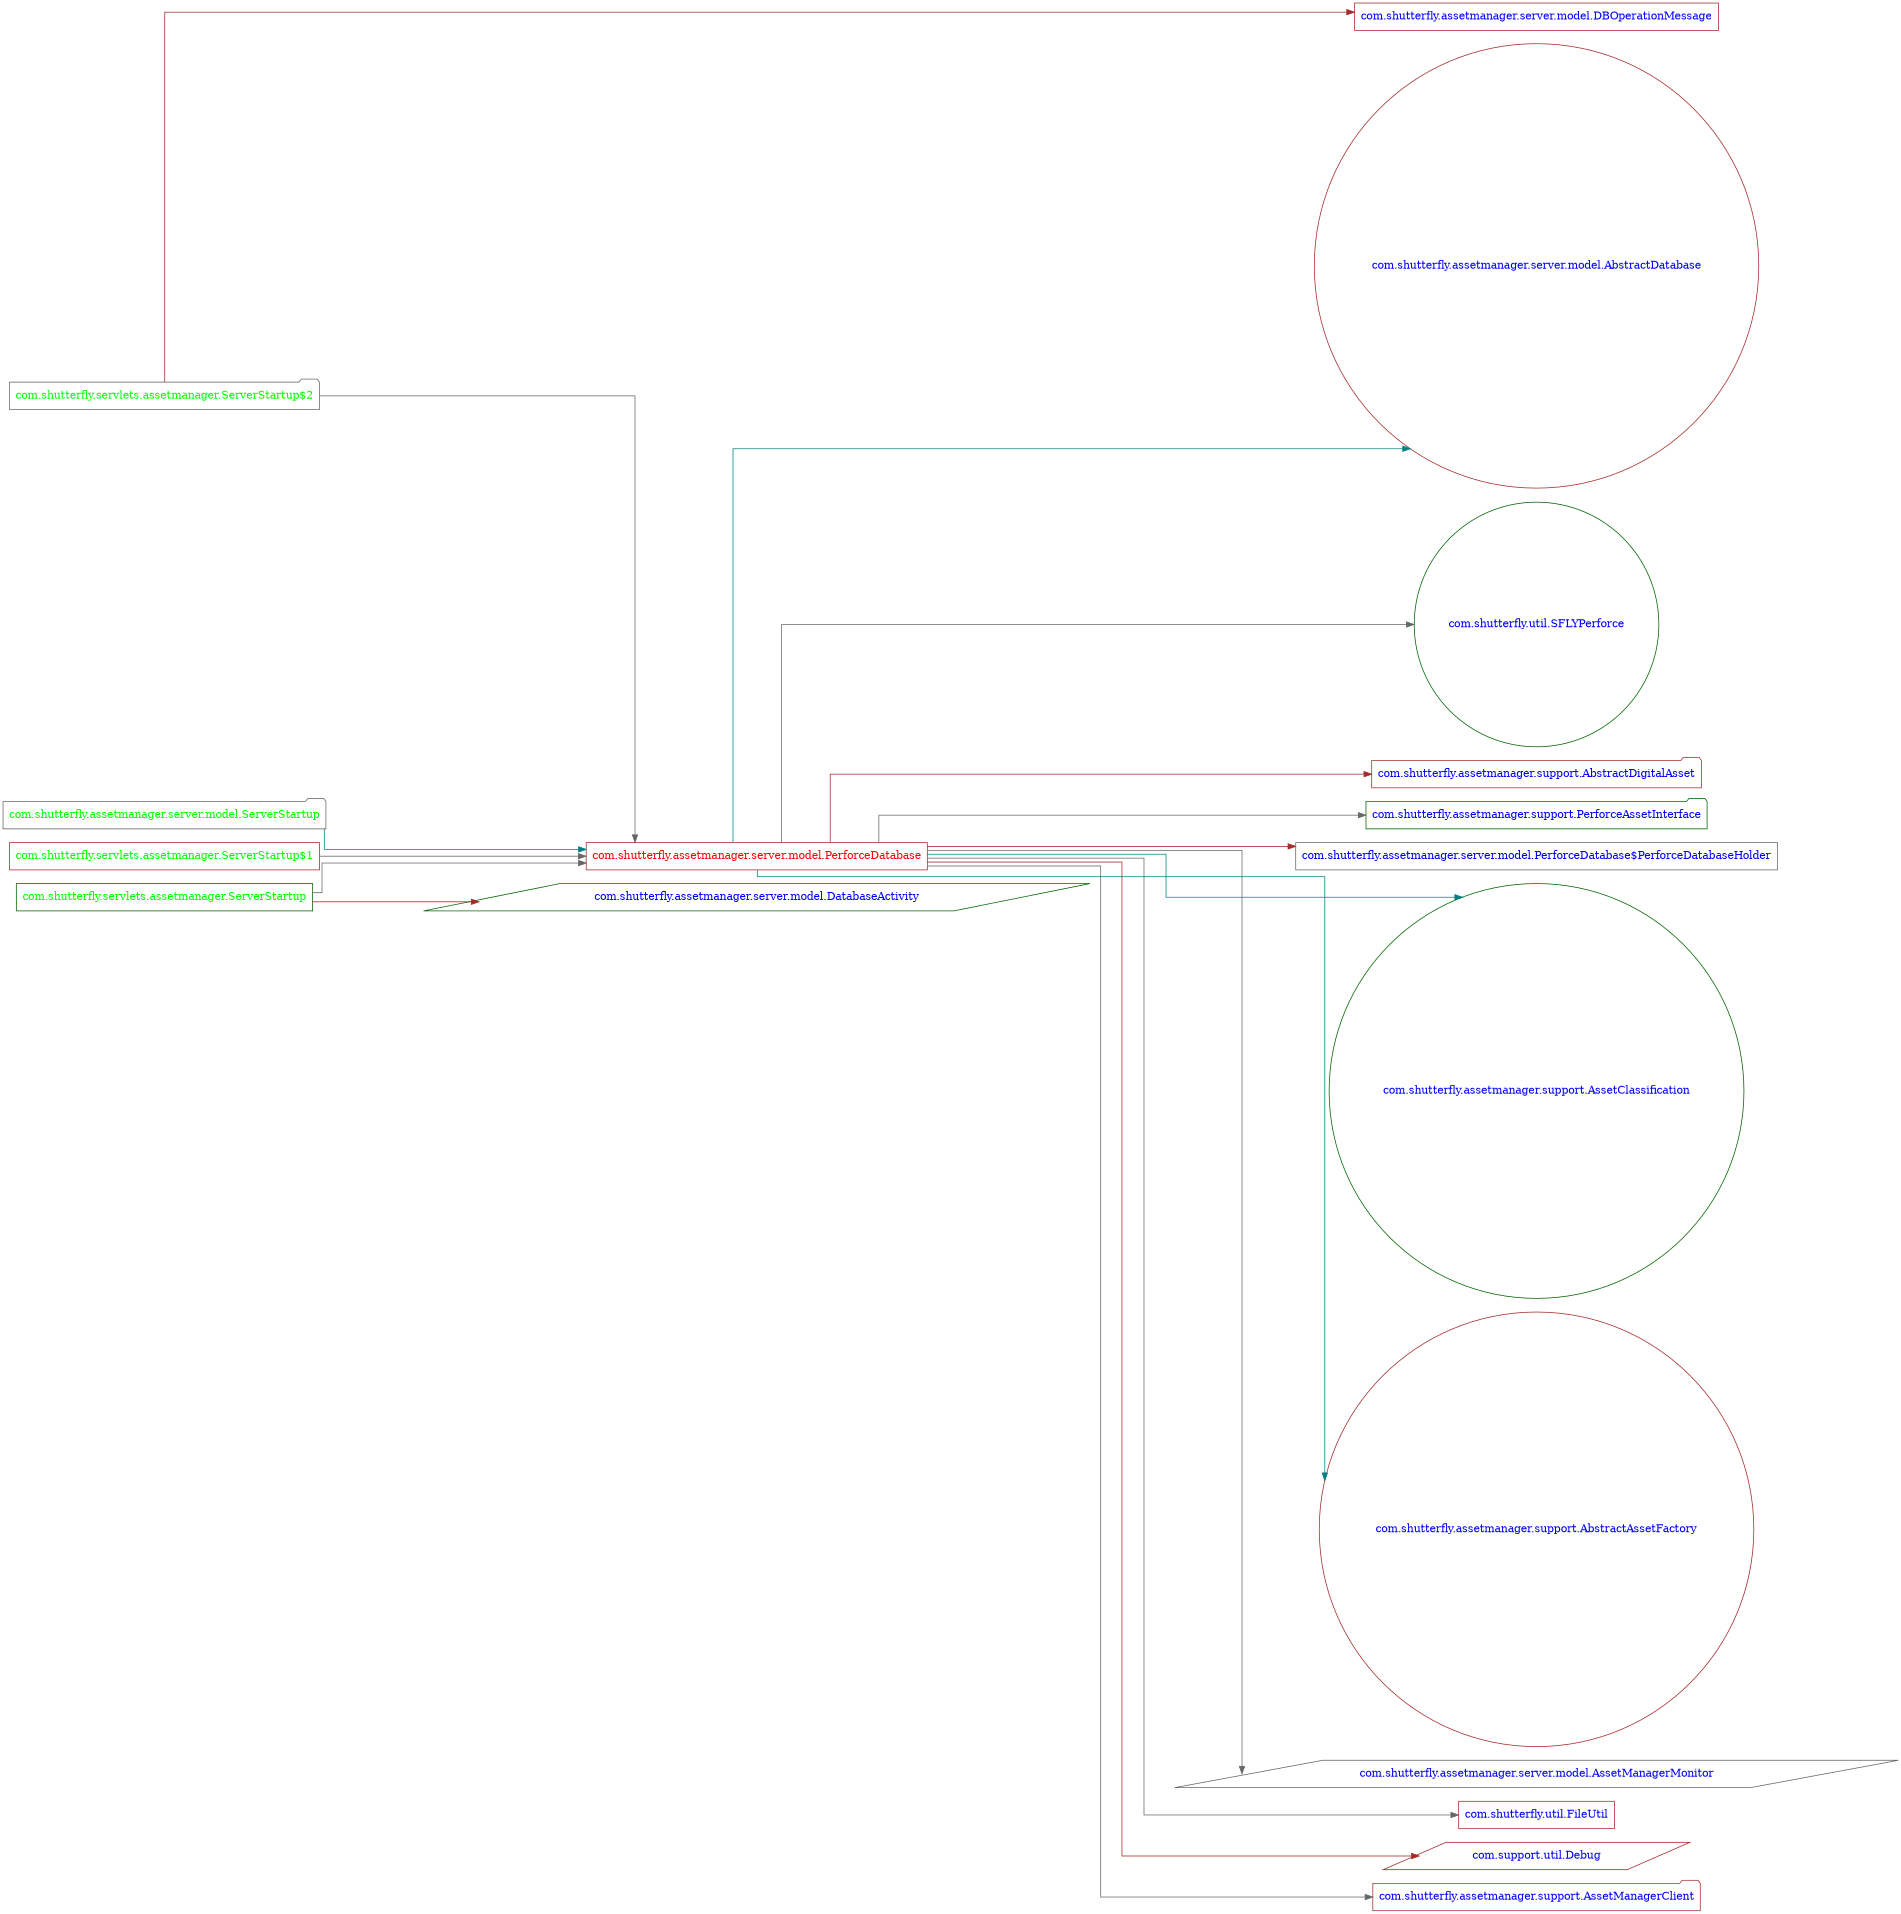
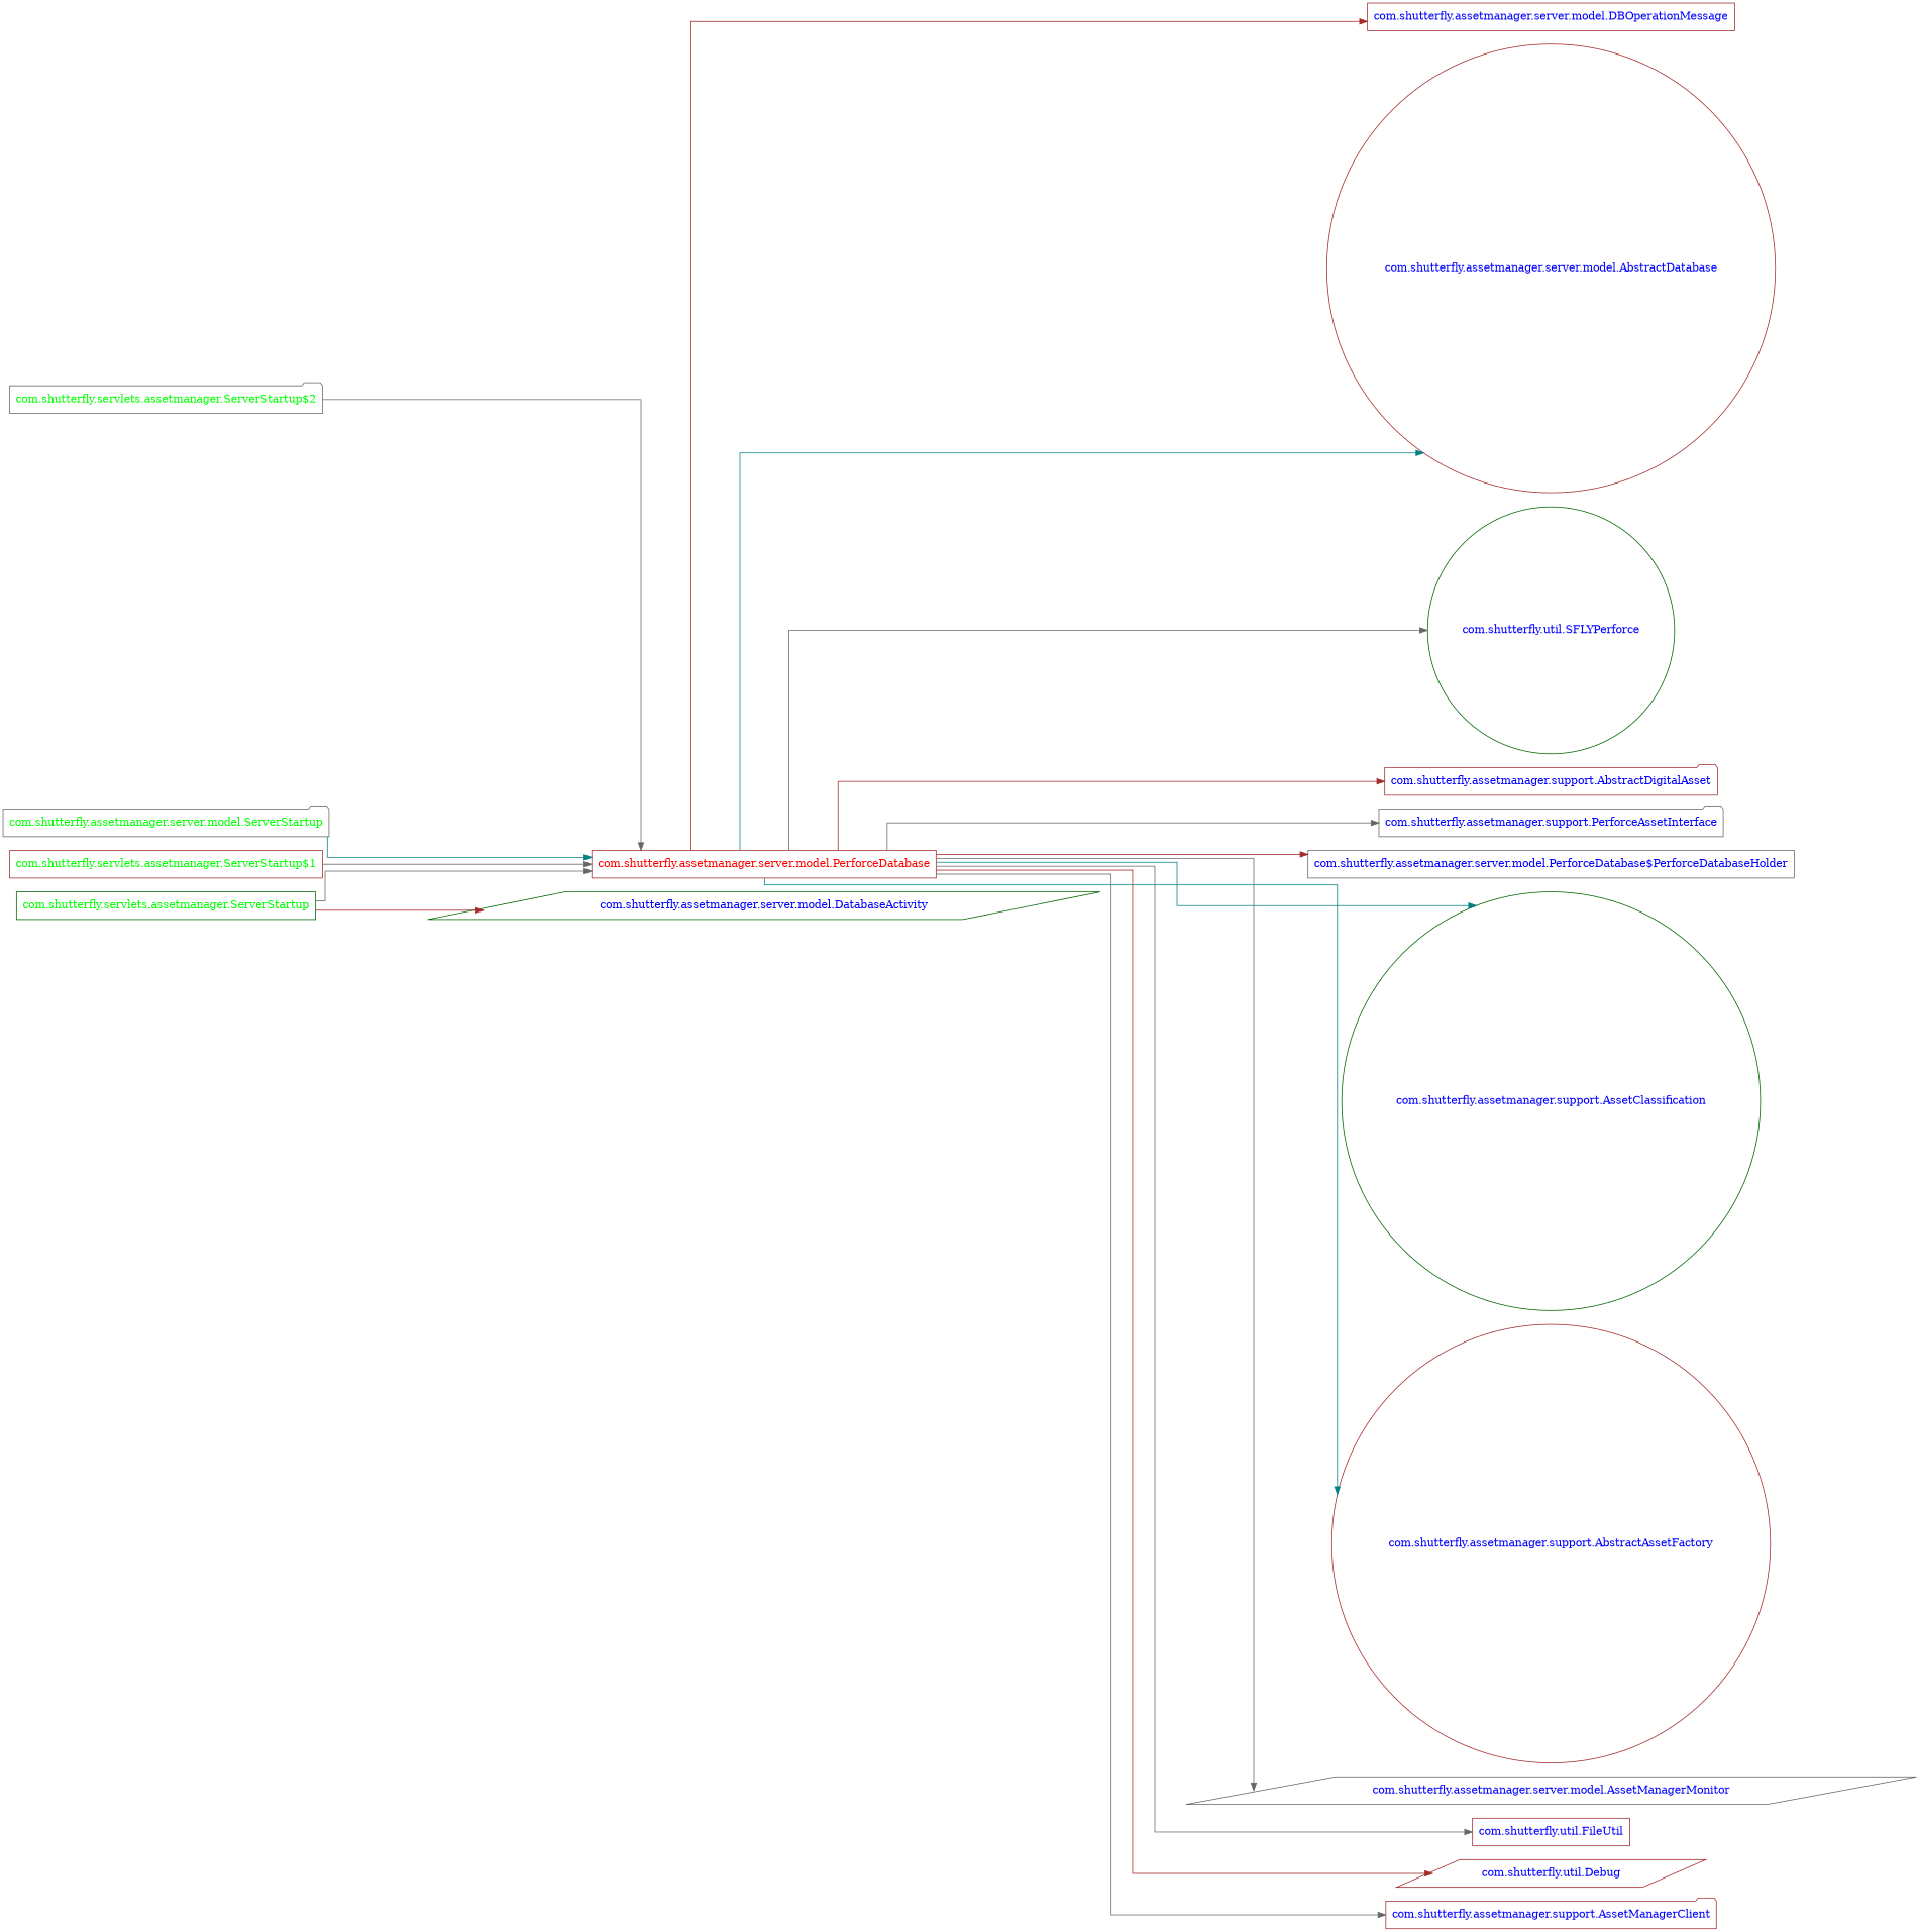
  digraph {
    concentrate=true
    rankdir=LR
    ranksep=2.0
    splines=ortho
    node [color=brown fontcolor=blue shape=box]
    edge [color=gray40]
    "com.shutterfly.assetmanager.server.model.PerforceDatabase" [fontcolor=red]
    "com.shutterfly.assetmanager.server.model.AbstractDatabase" [shape=circle]
    "com.shutterfly.util.SFLYPerforce" [color=darkgreen shape=circle]
    "com.shutterfly.assetmanager.support.AbstractDigitalAsset" [shape=folder]
-   "com.shutterfly.assetmanager.support.PerforceAssetInterface" [color=darkgreen shape=folder]
+   "com.shutterfly.assetmanager.support.PerforceAssetInterface" [color=gray40 shape=folder]
    "com.shutterfly.assetmanager.server.model.DBOperationMessage"
    "com.shutterfly.assetmanager.server.model.PerforceDatabase$PerforceDatabaseHolder" [color=gray40]
    "com.shutterfly.assetmanager.support.AssetClassification" [color=darkgreen shape=circle]
    "com.shutterfly.assetmanager.support.AbstractAssetFactory" [shape=circle]
    "com.shutterfly.assetmanager.server.model.AssetManagerMonitor" [color=gray40 shape=parallelogram]
    "com.shutterfly.util.FileUtil"
-   "com.shutterfly.util.Debug" [shape=parallelogram label="com.support.util.Debug"]
+   "com.shutterfly.util.Debug" [shape=parallelogram]
    "com.shutterfly.assetmanager.support.AssetManagerClient" [shape=folder]
    "com.shutterfly.assetmanager.server.model.DatabaseActivity" [color=darkgreen shape=parallelogram]
    "com.shutterfly.assetmanager.server.model.ServerStartup" [color=gray40 fontcolor=green shape=folder]
    "com.shutterfly.servlets.assetmanager.ServerStartup$1" [fontcolor=green]
    "com.shutterfly.servlets.assetmanager.ServerStartup" [color=darkgreen fontcolor=green]
    "com.shutterfly.servlets.assetmanager.ServerStartup$2" [color=gray40 fontcolor=green shape=folder]
    "com.shutterfly.assetmanager.server.model.PerforceDatabase" -> "com.shutterfly.assetmanager.server.model.AbstractDatabase" [color=teal]
    "com.shutterfly.assetmanager.server.model.PerforceDatabase" -> "com.shutterfly.util.SFLYPerforce"
    "com.shutterfly.assetmanager.server.model.PerforceDatabase" -> "com.shutterfly.assetmanager.support.AbstractDigitalAsset" [color=brown]
    "com.shutterfly.assetmanager.server.model.PerforceDatabase" -> "com.shutterfly.assetmanager.support.PerforceAssetInterface"
-   "com.shutterfly.servlets.assetmanager.ServerStartup$2" -> "com.shutterfly.assetmanager.server.model.DBOperationMessage" [color=brown]
+   "com.shutterfly.assetmanager.server.model.PerforceDatabase" -> "com.shutterfly.assetmanager.server.model.DBOperationMessage" [color=brown]
    "com.shutterfly.assetmanager.server.model.PerforceDatabase" -> "com.shutterfly.assetmanager.server.model.PerforceDatabase$PerforceDatabaseHolder" [color=brown]
    "com.shutterfly.assetmanager.server.model.PerforceDatabase" -> "com.shutterfly.assetmanager.support.AssetClassification" [color=teal]
    "com.shutterfly.assetmanager.server.model.PerforceDatabase" -> "com.shutterfly.assetmanager.support.AbstractAssetFactory" [color=teal]
    "com.shutterfly.assetmanager.server.model.PerforceDatabase" -> "com.shutterfly.assetmanager.server.model.AssetManagerMonitor"
    "com.shutterfly.assetmanager.server.model.PerforceDatabase" -> "com.shutterfly.util.FileUtil"
    "com.shutterfly.assetmanager.server.model.PerforceDatabase" -> "com.shutterfly.util.Debug" [color=brown]
    "com.shutterfly.assetmanager.server.model.PerforceDatabase" -> "com.shutterfly.assetmanager.support.AssetManagerClient"
    "com.shutterfly.assetmanager.server.model.ServerStartup" -> "com.shutterfly.assetmanager.server.model.PerforceDatabase" [color=teal]
    "com.shutterfly.servlets.assetmanager.ServerStartup$1" -> "com.shutterfly.assetmanager.server.model.PerforceDatabase"
    "com.shutterfly.servlets.assetmanager.ServerStartup" -> "com.shutterfly.assetmanager.server.model.PerforceDatabase"
    "com.shutterfly.servlets.assetmanager.ServerStartup" -> "com.shutterfly.assetmanager.server.model.DatabaseActivity" [color=brown]
    "com.shutterfly.servlets.assetmanager.ServerStartup$2" -> "com.shutterfly.assetmanager.server.model.PerforceDatabase"
  }
